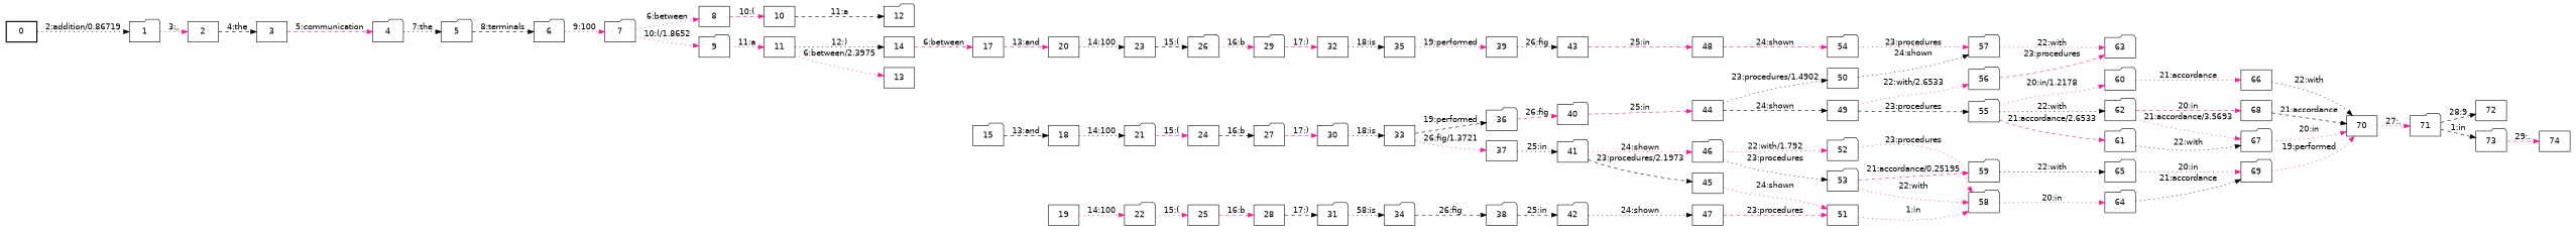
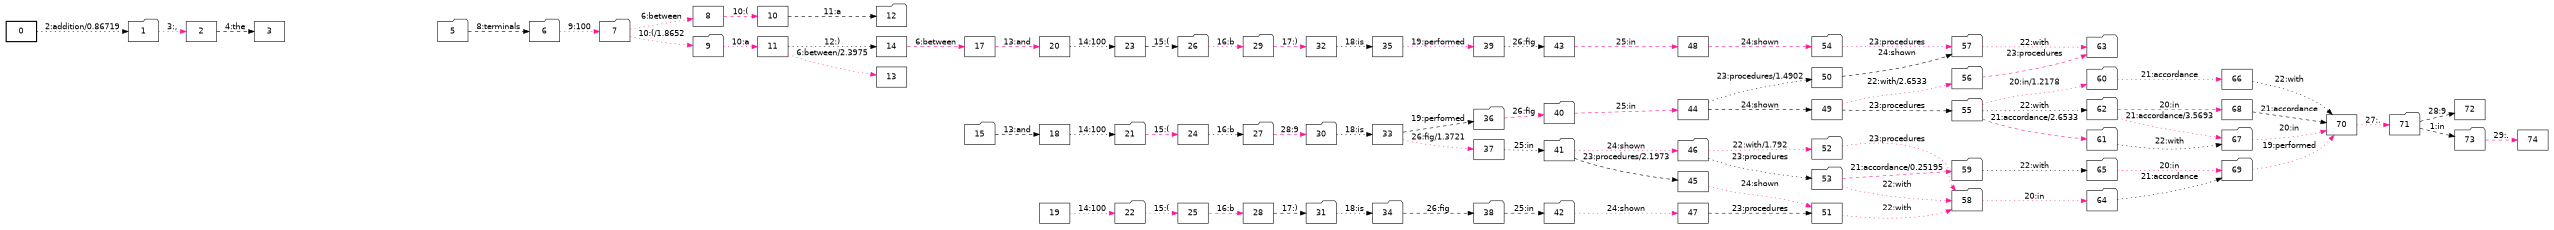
  digraph {
    fontname="DejaVu Sans"
    nodesep=0.25
    rankdir=LR
    ranksep=0.4
    node [fontname="DejaVu Sans" fontsize=14 shape=folder style=solid]
    edge [color=deeppink fontname="DejaVu Sans" fontsize=14 style=dotted]
    n1 [label=0 shape=box style=bold]
    n2 [label=1]
    n3 [label=2 shape=box]
    n4 [label=3 shape=box]
-   n5 [label=4]
    n6 [label=5]
    n7 [label=6]
    n8 [label=7]
    n9 [label=8 shape=box]
    n10 [label=9]
    n11 [label=10 shape=box]
    n12 [label=11 shape=box]
    n13 [label=12]
    n14 [label=13 shape=box]
    n15 [label=14 shape=box]
    n16 [label=17 shape=box]
    n17 [label=15]
    n18 [label=18 shape=box]
    n19 [label=20 shape=box]
    n20 [label=21]
    n21 [label=19 shape=box]
    n22 [label=22]
    n23 [label=23 shape=box]
    n24 [label=24 shape=box]
    n25 [label=25 shape=box]
    n26 [label=26]
    n27 [label=27]
    n28 [label=28 shape=box]
    n29 [label=29]
    n30 [label=30]
    n31 [label=31]
    n32 [label=32 shape=box]
    n33 [label=33 shape=box]
    n34 [label=34]
    n35 [label=35 shape=box]
    n36 [label=36]
    n37 [label=37 shape=box]
    n38 [label=38]
    n39 [label=39 shape=box]
    n40 [label=40]
    n41 [label=41]
    n42 [label=42]
    n43 [label=43 shape=box]
    n44 [label=44 shape=box]
    n45 [label=45 shape=box]
    n46 [label=46]
    n47 [label=47 shape=box]
    n48 [label=48 shape=box]
    n49 [label=50 shape=box]
    n50 [label=49 shape=box]
    n51 [label=51 shape=box]
    n52 [label=52]
    n53 [label=53]
    n54 [label=54]
    n55 [label=57]
    n56 [label=56]
    n57 [label=55]
    n58 [label=58]
    n59 [label=59]
    n60 [label=63]
    n61 [label=61]
    n62 [label=62]
    n63 [label=60]
    n64 [label=64]
    n65 [label=65]
    n66 [label=67]
    n67 [label=68 shape=box]
    n68 [label=66 shape=box]
    n69 [label=69]
    n70 [label=70 shape=box]
    n71 [label=71]
    n72 [label=72 shape=box]
    n73 [label=73]
    n74 [label=74 shape=box]
    n1 -> n2 [color=black label="2:addition/0.86719"]
    n2 -> n3 [label="3:,"]
    n3 -> n4 [color=black label="4:the" style=dashed]
-   n4 -> n5 [label="5:communication" style=dashed]
-   n5 -> n6 [color=black label="7:the"]
    n6 -> n7 [color=black label="8:terminals" style=dashed]
    n7 -> n8 [label="9:100"]
    n8 -> n9 [label="6:between"]
    n8 -> n10 [label="10:(/1.8652"]
    n9 -> n11 [label="10:(" style=dashed]
-   n10 -> n12 [label="11:a"]
+   n10 -> n12 [label="10:a"]
    n11 -> n13 [color=black label="11:a" style=dashed]
    n12 -> n14 [label="6:between/2.3975"]
    n12 -> n15 [color=black label="12:)"]
    n15 -> n16 [label="6:between" style=dashed]
    n16 -> n19 [label="13:and" style=dashed]
    n17 -> n18 [color=black label="13:and" style=dashed]
    n18 -> n20 [color=black label="14:100"]
    n19 -> n23 [color=black label="14:100"]
    n20 -> n24 [label="15:(" style=dashed]
    n21 -> n22 [label="14:100"]
    n22 -> n25 [label="15:("]
    n23 -> n26 [color=black label="15:(" style=dashed]
-   n24 -> n27 [color=black label="16:b" style=dashed]
+   n24 -> n27 [color=black label="16:b"]
    n25 -> n28 [label="16:b" style=dashed]
    n26 -> n29 [label="16:b"]
-   n27 -> n30 [label="17:)" style=dashed]
+   n27 -> n30 [label="28:9" style=dashed]
    n28 -> n31 [color=black label="17:)" style=dashed]
    n29 -> n32 [label="17:)" style=dashed]
    n30 -> n33 [color=black label="18:is"]
-   n31 -> n34 [color=black label="58:is"]
+   n31 -> n34 [color=black label="18:is"]
    n32 -> n35 [color=black label="18:is"]
    n33 -> n36 [color=black label="19:performed" style=dashed]
    n33 -> n37 [label="26:fig/1.3721"]
    n34 -> n38 [color=black label="26:fig" style=dashed]
    n35 -> n39 [label="19:performed"]
    n36 -> n40 [label="26:fig" style=dashed]
    n37 -> n41 [color=black label="25:in"]
    n38 -> n42 [color=black label="25:in" style=dashed]
    n39 -> n43 [color=black label="26:fig"]
    n40 -> n44 [label="25:in" style=dashed]
    n41 -> n45 [color=black label="23:procedures/2.1973" style=dashed]
    n41 -> n46 [label="24:shown"]
-   n42 -> n47 [color=black label="24:shown"]
+   n42 -> n47 [label="24:shown"]
    n43 -> n48 [label="25:in" style=dashed]
    n44 -> n49 [color=black label="23:procedures/1.4902"]
    n44 -> n50 [color=black label="24:shown" style=dashed]
    n45 -> n51 [label="24:shown"]
    n46 -> n52 [label="22:with/1.792"]
    n46 -> n53 [color=black label="23:procedures"]
-   n47 -> n51 [label="23:procedures" style=dashed]
+   n47 -> n51 [color=black label="23:procedures" style=dashed]
    n48 -> n54 [label="24:shown" style=dashed]
-   n49 -> n55 [color=black label="24:shown"]
+   n49 -> n55 [color=black label="24:shown" style=dashed]
    n50 -> n56 [label="22:with/2.6533"]
    n50 -> n57 [color=black label="23:procedures" style=dashed]
-   n51 -> n58 [label="1:in"]
+   n51 -> n58 [label="22:with"]
    n52 -> n58 [label="23:procedures"]
    n53 -> n58 [label="22:with"]
    n53 -> n59 [label="21:accordance/0.25195" style=dashed]
    n54 -> n55 [label="23:procedures"]
    n55 -> n60 [label="22:with"]
    n56 -> n60 [label="23:procedures" style=dashed]
    n57 -> n61 [label="21:accordance/2.6533" style=dashed]
    n57 -> n62 [color=black label="22:with"]
    n57 -> n63 [label="20:in/1.2178"]
    n58 -> n64 [label="20:in"]
    n59 -> n65 [color=black label="22:with"]
    n61 -> n66 [color=black label="22:with"]
    n62 -> n66 [label="21:accordance/3.5693"]
    n62 -> n67 [label="20:in" style=dashed]
    n63 -> n68 [label="21:accordance"]
    n64 -> n69 [color=black label="21:accordance"]
    n65 -> n69 [label="20:in"]
    n66 -> n70 [label="20:in"]
    n67 -> n70 [color=black label="21:accordance" style=dashed]
    n68 -> n70 [color=black label="22:with"]
    n69 -> n70 [label="19:performed"]
    n70 -> n71 [label="27:."]
    n71 -> n72 [color=black label="28:9" style=dashed]
    n71 -> n73 [color=black label="1:in" style=dashed]
    n73 -> n74 [label="29:." style=dashed]
  }
